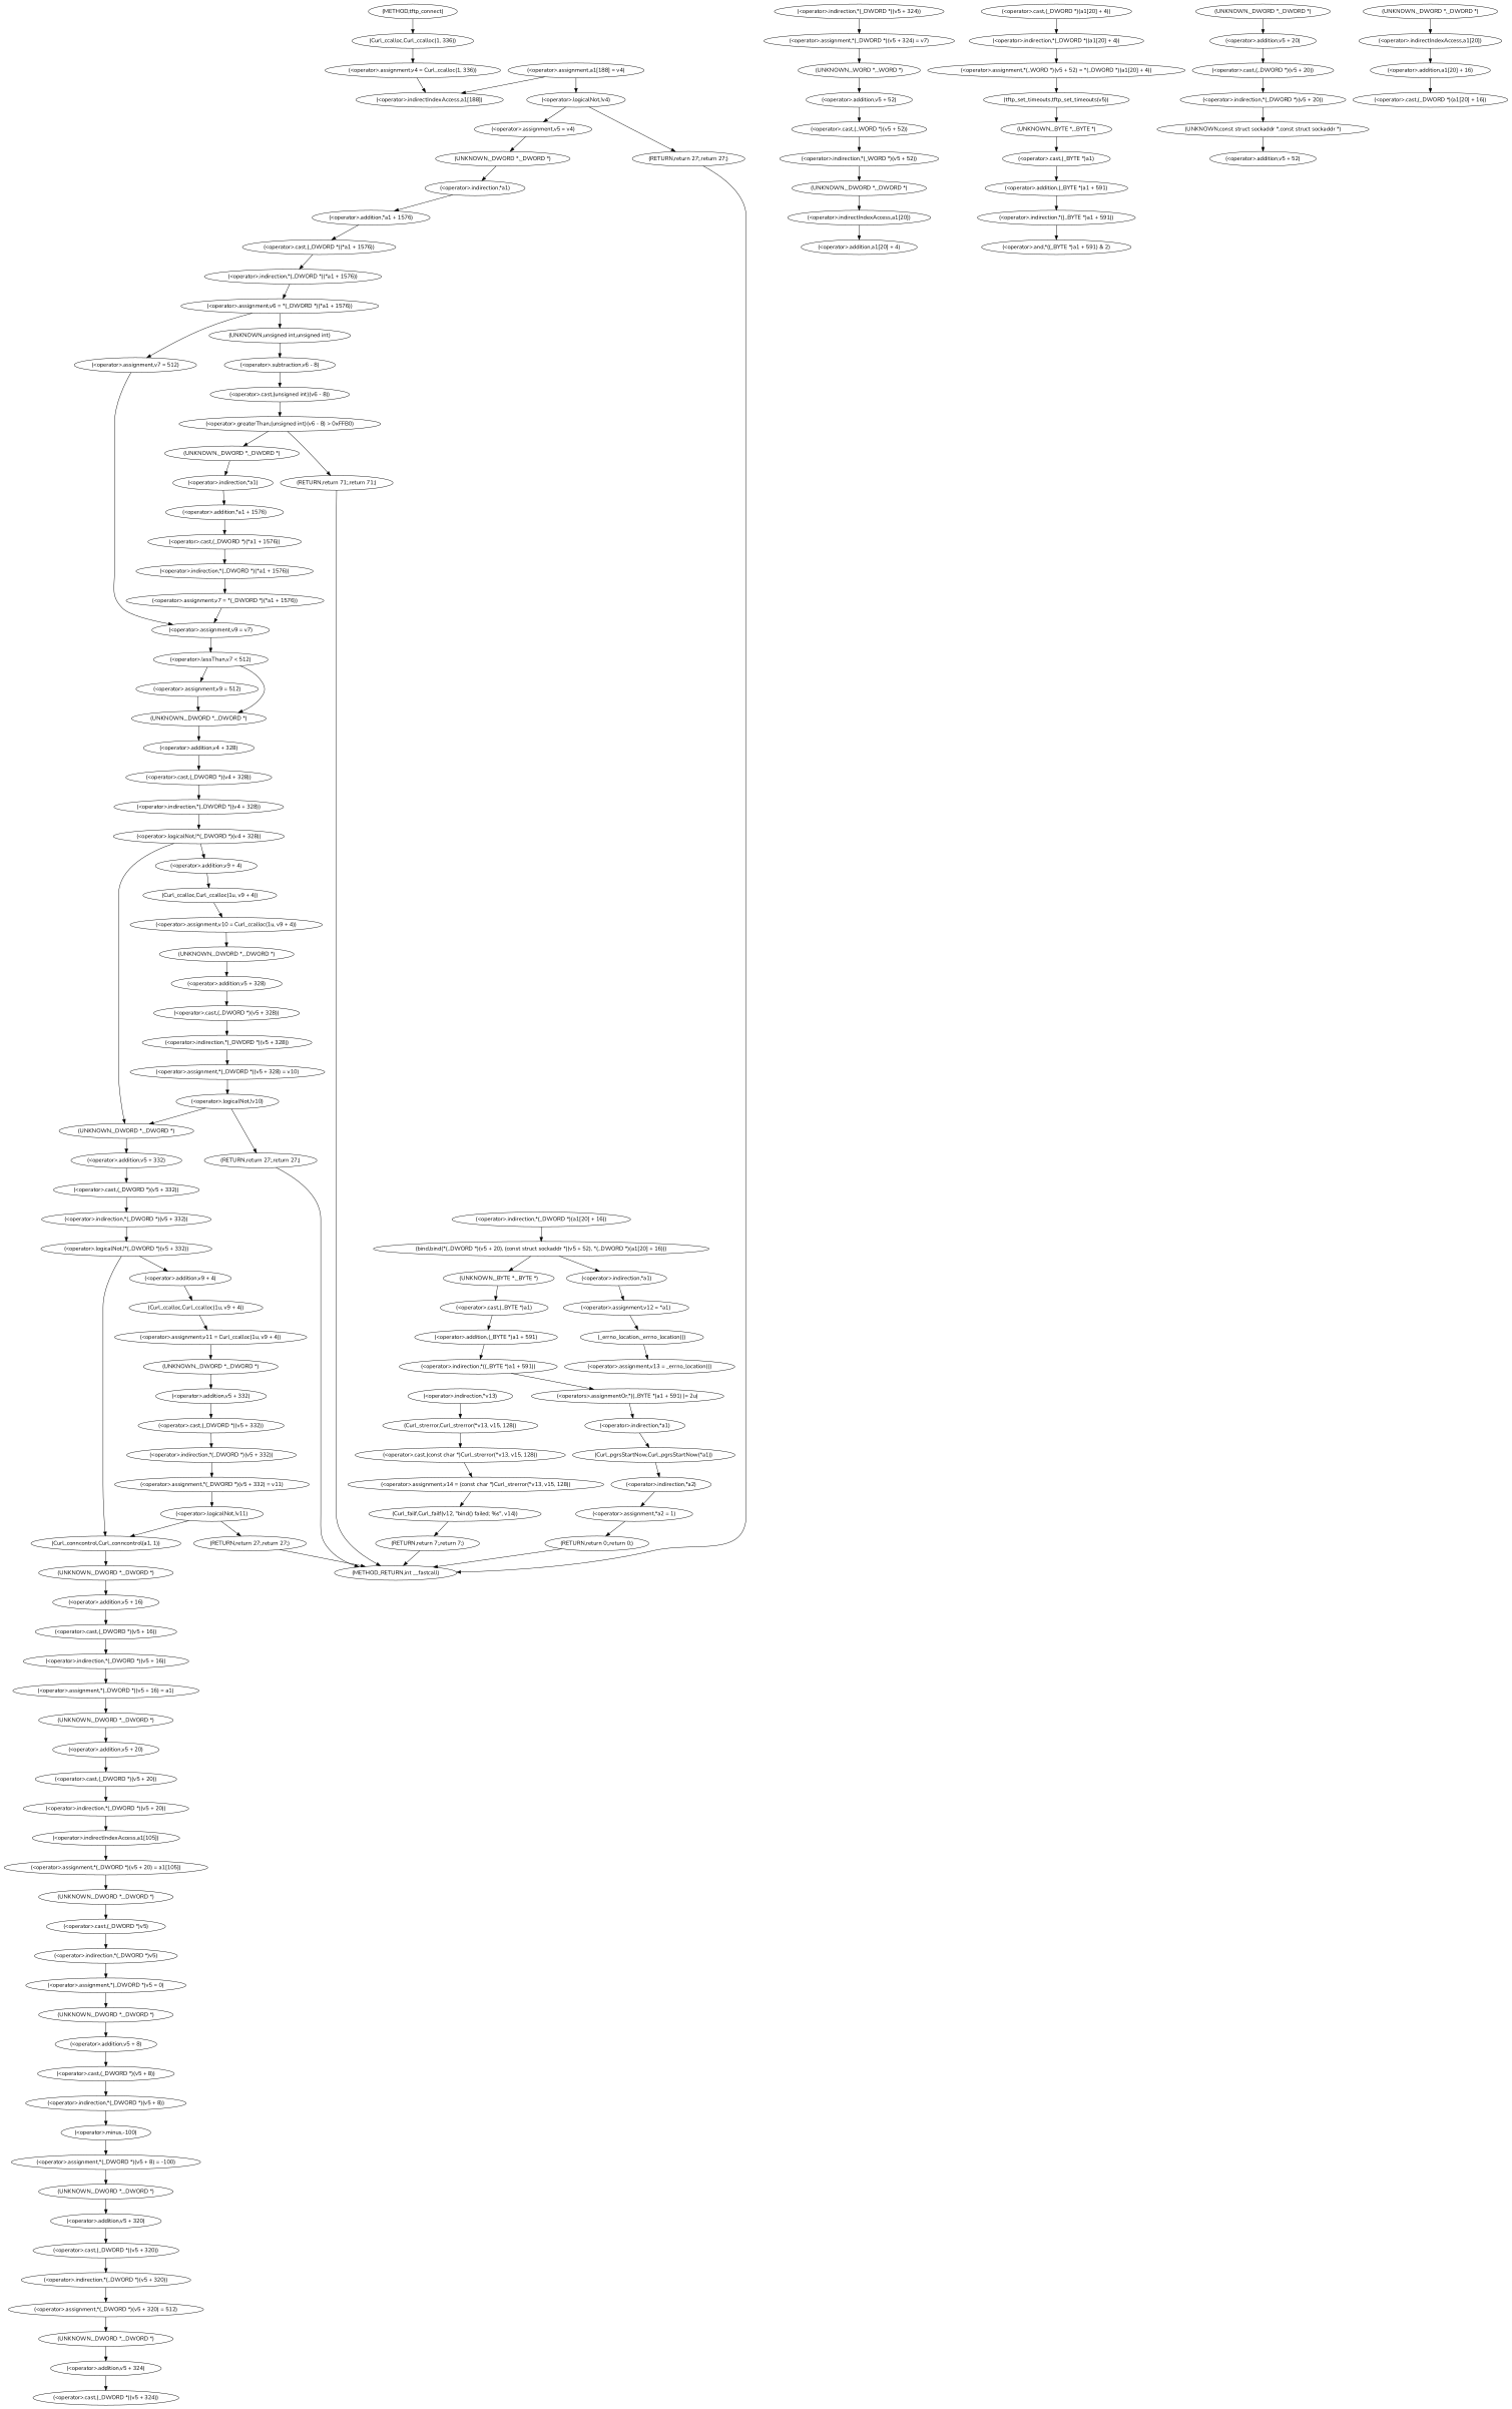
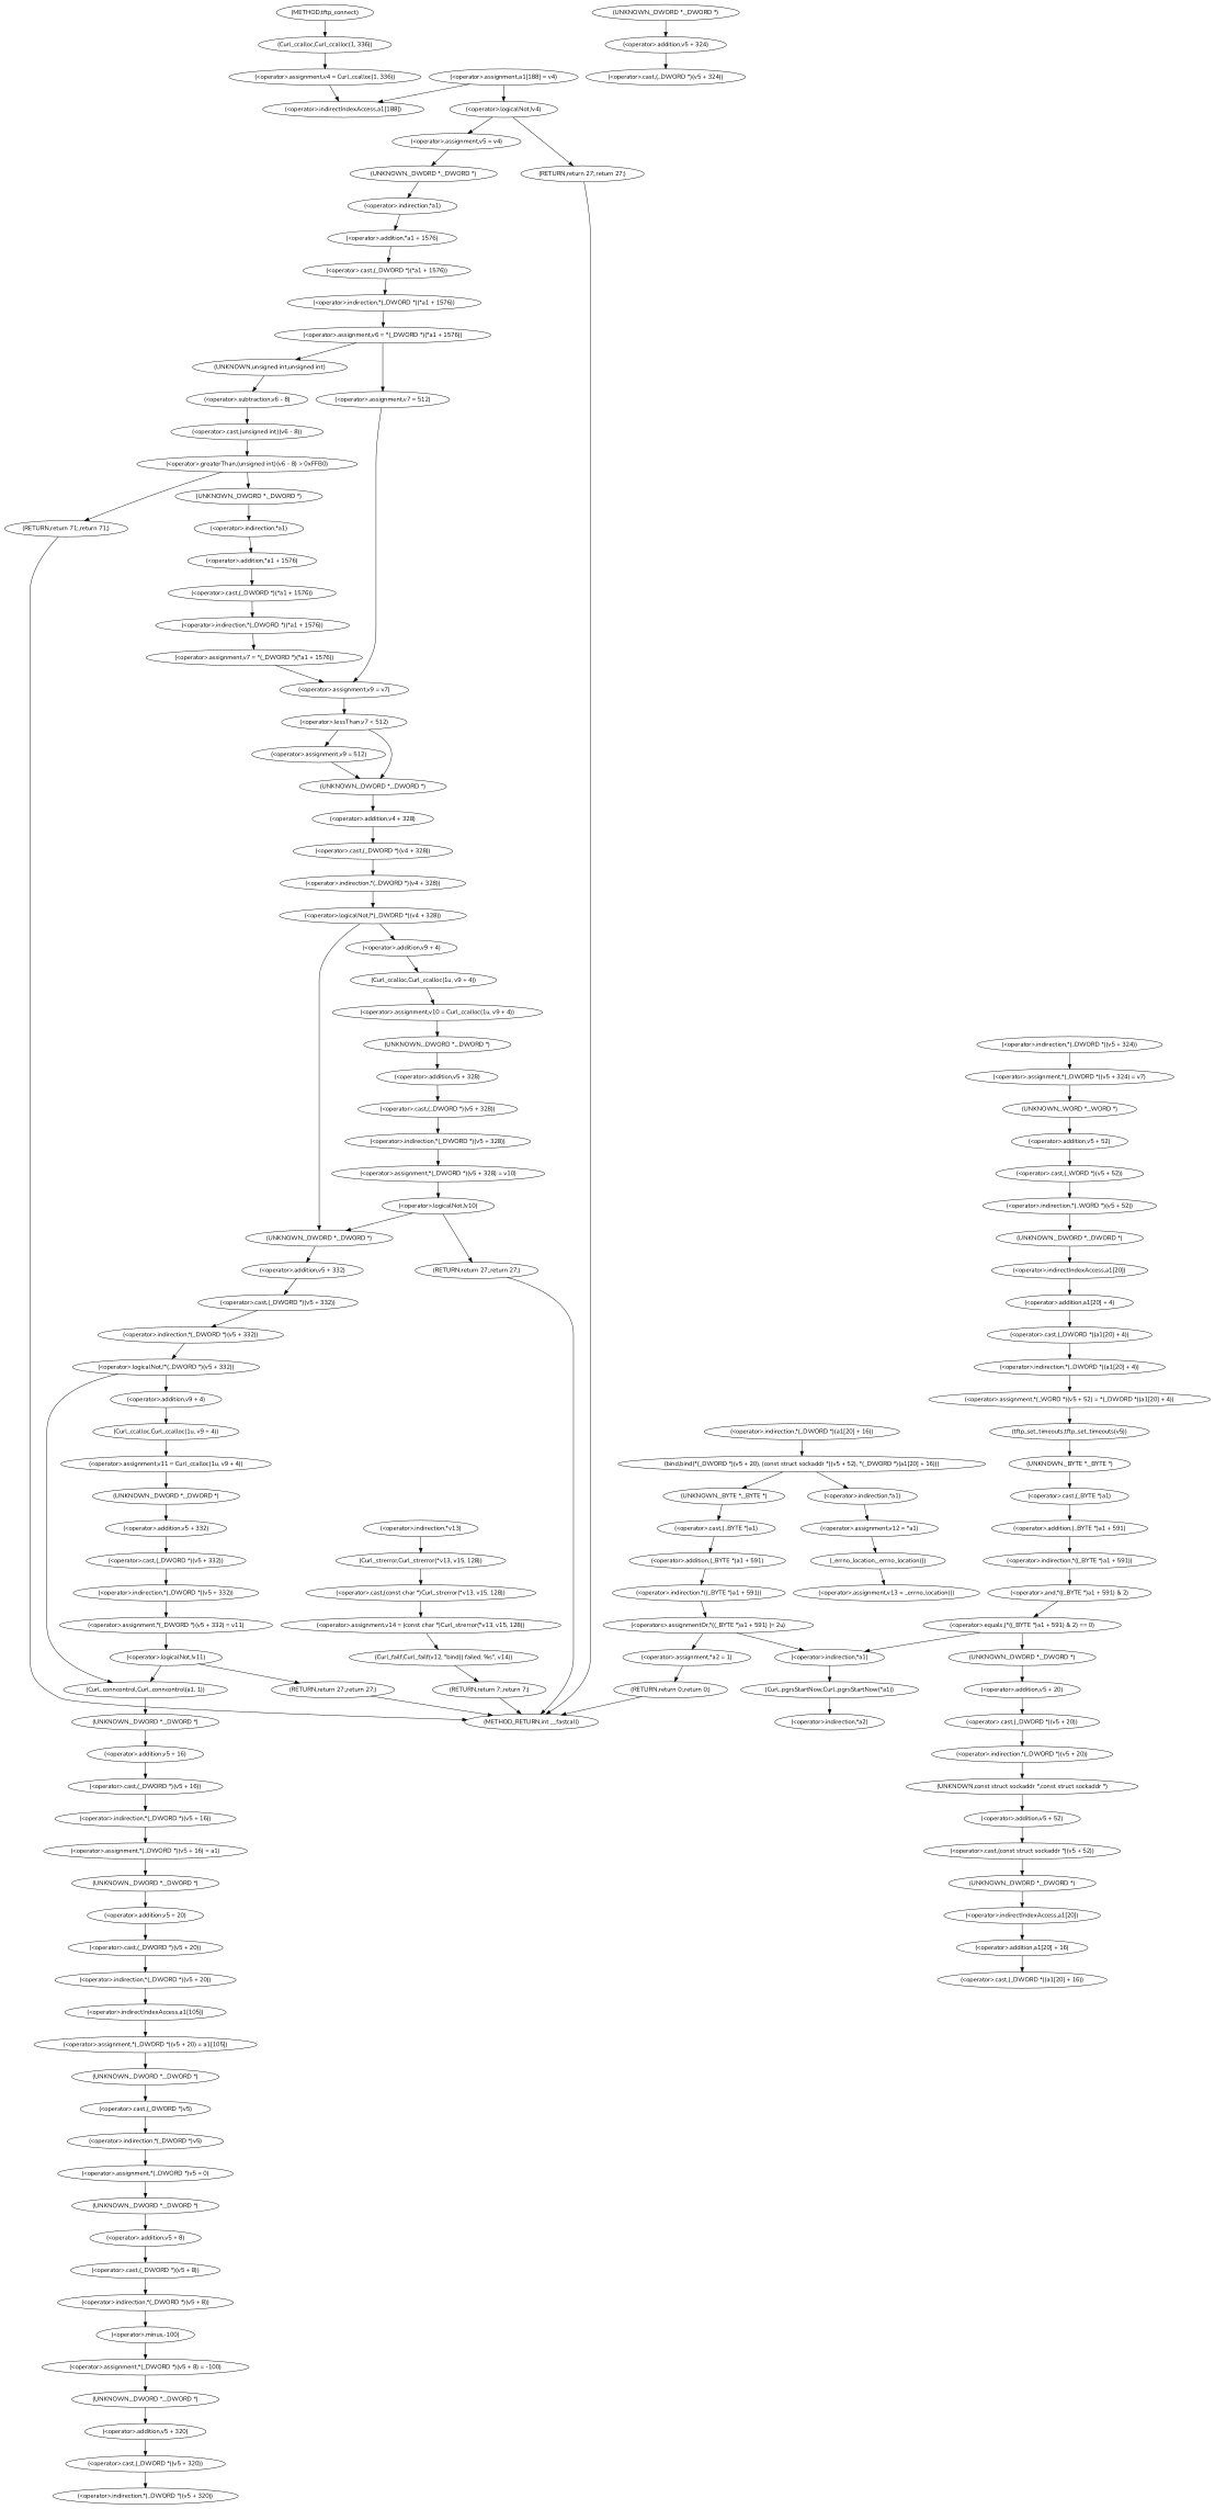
  digraph {
    fontname=Nunito
    node [fontname=Nunito]
    edge [fontname=Nunito]
    n1 [label="(<operator>.assignment,v4 = Curl_ccalloc(1, 336))"]
    n2 [label="(<operator>.indirectIndexAccess,a1[188])"]
    n3 [label="(Curl_ccalloc,Curl_ccalloc(1, 336))"]
    n4 [label="(<operator>.assignment,a1[188] = v4)"]
    n5 [label="(<operator>.logicalNot,!v4)"]
    n6 [label="(RETURN,return 27;,return 27;)"]
    n7 [label="(<operator>.assignment,v5 = v4)"]
    n8 [label="(METHOD_RETURN,int __fastcall)"]
    n9 [label="(UNKNOWN,_DWORD *,_DWORD *)"]
    n10 [label="(<operator>.indirection,*a1)"]
    n11 [label="(<operator>.assignment,v6 = *(_DWORD *)(*a1 + 1576))"]
    n12 [label="(UNKNOWN,unsigned int,unsigned int)"]
    n13 [label="(<operator>.assignment,v7 = 512)"]
    n14 [label="(<operator>.subtraction,v6 - 8)"]
    n15 [label="(<operator>.assignment,v9 = v7)"]
    n16 [label="(<operator>.indirection,*(_DWORD *)(*a1 + 1576))"]
    n17 [label="(<operator>.cast,(_DWORD *)(*a1 + 1576))"]
    n18 [label="(<operator>.addition,*a1 + 1576)"]
    n19 [label="(<operator>.greaterThan,(unsigned int)(v6 - 8) > 0xFFB0)"]
    n20 [label="(RETURN,return 71;,return 71;)"]
    n21 [label="(UNKNOWN,_DWORD *,_DWORD *)"]
    n22 [label="(<operator>.indirection,*a1)"]
    n23 [label="(<operator>.cast,(unsigned int)(v6 - 8))"]
    n24 [label="(<operator>.assignment,v7 = *(_DWORD *)(*a1 + 1576))"]
    n25 [label="(<operator>.lessThan,v7 < 512)"]
    n26 [label="(<operator>.indirection,*(_DWORD *)(*a1 + 1576))"]
    n27 [label="(<operator>.cast,(_DWORD *)(*a1 + 1576))"]
    n28 [label="(<operator>.addition,*a1 + 1576)"]
    n29 [label="(<operator>.assignment,v9 = 512)"]
    n30 [label="(UNKNOWN,_DWORD *,_DWORD *)"]
    n31 [label="(<operator>.addition,v4 + 328)"]
    n32 [label="(<operator>.logicalNot,!*(_DWORD *)(v4 + 328))"]
    n33 [label="(<operator>.addition,v9 + 4)"]
    n34 [label="(UNKNOWN,_DWORD *,_DWORD *)"]
    n35 [label="(Curl_ccalloc,Curl_ccalloc(1u, v9 + 4))"]
    n36 [label="(<operator>.addition,v5 + 332)"]
    n37 [label="(<operator>.indirection,*(_DWORD *)(v4 + 328))"]
    n38 [label="(<operator>.cast,(_DWORD *)(v4 + 328))"]
    n39 [label="(<operator>.assignment,v10 = Curl_ccalloc(1u, v9 + 4))"]
    n40 [label="(UNKNOWN,_DWORD *,_DWORD *)"]
    n41 [label="(<operator>.addition,v5 + 328)"]
    n42 [label="(<operator>.assignment,*(_DWORD *)(v5 + 328) = v10)"]
    n43 [label="(<operator>.logicalNot,!v10)"]
    n44 [label="(RETURN,return 27;,return 27;)"]
    n45 [label="(<operator>.indirection,*(_DWORD *)(v5 + 328))"]
    n46 [label="(<operator>.cast,(_DWORD *)(v5 + 328))"]
    n47 [label="(<operator>.logicalNot,!*(_DWORD *)(v5 + 332))"]
    n48 [label="(<operator>.addition,v9 + 4)"]
    n49 [label="(Curl_conncontrol,Curl_conncontrol(a1, 1))"]
    n50 [label="(Curl_ccalloc,Curl_ccalloc(1u, v9 + 4))"]
    n51 [label="(UNKNOWN,_DWORD *,_DWORD *)"]
    n52 [label="(<operator>.indirection,*(_DWORD *)(v5 + 332))"]
    n53 [label="(<operator>.cast,(_DWORD *)(v5 + 332))"]
    n54 [label="(<operator>.assignment,v11 = Curl_ccalloc(1u, v9 + 4))"]
    n55 [label="(UNKNOWN,_DWORD *,_DWORD *)"]
    n56 [label="(<operator>.addition,v5 + 332)"]
    n57 [label="(<operator>.assignment,*(_DWORD *)(v5 + 332) = v11)"]
    n58 [label="(<operator>.logicalNot,!v11)"]
    n59 [label="(RETURN,return 27;,return 27;)"]
    n60 [label="(<operator>.indirection,*(_DWORD *)(v5 + 332))"]
    n61 [label="(<operator>.cast,(_DWORD *)(v5 + 332))"]
    n62 [label="(<operator>.addition,v5 + 16)"]
    n63 [label="(<operator>.assignment,*(_DWORD *)(v5 + 16) = a1)"]
    n64 [label="(UNKNOWN,_DWORD *,_DWORD *)"]
    n65 [label="(<operator>.addition,v5 + 20)"]
    n66 [label="(<operator>.indirection,*(_DWORD *)(v5 + 16))"]
    n67 [label="(<operator>.cast,(_DWORD *)(v5 + 16))"]
    n68 [label="(<operator>.assignment,*(_DWORD *)(v5 + 20) = a1[105])"]
    n69 [label="(UNKNOWN,_DWORD *,_DWORD *)"]
    n70 [label="(<operator>.cast,(_DWORD *)v5)"]
    n71 [label="(<operator>.indirection,*(_DWORD *)(v5 + 20))"]
    n72 [label="(<operator>.indirectIndexAccess,a1[105])"]
    n73 [label="(<operator>.cast,(_DWORD *)(v5 + 20))"]
    n74 [label="(<operator>.assignment,*(_DWORD *)v5 = 0)"]
    n75 [label="(UNKNOWN,_DWORD *,_DWORD *)"]
    n76 [label="(<operator>.addition,v5 + 8)"]
    n77 [label="(<operator>.indirection,*(_DWORD *)v5)"]
    n78 [label="(<operator>.assignment,*(_DWORD *)(v5 + 8) = -100)"]
    n79 [label="(UNKNOWN,_DWORD *,_DWORD *)"]
    n80 [label="(<operator>.addition,v5 + 320)"]
    n81 [label="(<operator>.indirection,*(_DWORD *)(v5 + 8))"]
    n82 [label="(<operator>.minus,-100)"]
    n83 [label="(<operator>.cast,(_DWORD *)(v5 + 8))"]
-   n84 [label="(<operator>.assignment,*(_DWORD *)(v5 + 320) = 512)"]
    n85 [label="(UNKNOWN,_DWORD *,_DWORD *)"]
    n86 [label="(<operator>.addition,v5 + 324)"]
    n87 [label="(<operator>.indirection,*(_DWORD *)(v5 + 320))"]
    n88 [label="(<operator>.cast,(_DWORD *)(v5 + 320))"]
    n89 [label="(<operator>.assignment,*(_DWORD *)(v5 + 324) = v7)"]
    n90 [label="(UNKNOWN,_WORD *,_WORD *)"]
    n91 [label="(<operator>.addition,v5 + 52)"]
    n92 [label="(<operator>.indirection,*(_DWORD *)(v5 + 324))"]
    n93 [label="(<operator>.cast,(_DWORD *)(v5 + 324))"]
    n94 [label="(<operator>.assignment,*(_WORD *)(v5 + 52) = *(_DWORD *)(a1[20] + 4))"]
    n95 [label="(tftp_set_timeouts,tftp_set_timeouts(v5))"]
    n96 [label="(UNKNOWN,_BYTE *,_BYTE *)"]
    n97 [label="(<operator>.indirection,*(_WORD *)(v5 + 52))"]
    n98 [label="(UNKNOWN,_DWORD *,_DWORD *)"]
    n99 [label="(<operator>.indirectIndexAccess,a1[20])"]
    n100 [label="(<operator>.cast,(_WORD *)(v5 + 52))"]
    n101 [label="(<operator>.indirection,*(_DWORD *)(a1[20] + 4))"]
    n102 [label="(<operator>.cast,(_DWORD *)(a1[20] + 4))"]
    n103 [label="(<operator>.addition,a1[20] + 4)"]
    n104 [label="(<operator>.cast,(_BYTE *)a1)"]
+   n105 [label="(<operator>.equals,(*((_BYTE *)a1 + 591) & 2) == 0)"]
    n106 [label="(UNKNOWN,_DWORD *,_DWORD *)"]
    n107 [label="(<operator>.indirection,*a1)"]
    n108 [label="(<operator>.addition,v5 + 20)"]
    n109 [label="(Curl_pgrsStartNow,Curl_pgrsStartNow(*a1))"]
    n110 [label="(<operator>.and,*((_BYTE *)a1 + 591) & 2)"]
    n111 [label="(<operator>.indirection,*((_BYTE *)a1 + 591))"]
    n112 [label="(<operator>.addition,(_BYTE *)a1 + 591)"]
    n113 [label="(bind,bind(*(_DWORD *)(v5 + 20), (const struct sockaddr *)(v5 + 52), *(_DWORD *)(a1[20] + 16)))"]
    n114 [label="(<operator>.indirection,*a1)"]
    n115 [label="(UNKNOWN,_BYTE *,_BYTE *)"]
    n116 [label="(<operator>.assignment,v12 = *a1)"]
    n117 [label="(<operator>.cast,(_BYTE *)a1)"]
    n118 [label="(<operator>.indirection,*(_DWORD *)(v5 + 20))"]
    n119 [label="(UNKNOWN,const struct sockaddr *,const struct sockaddr *)"]
    n120 [label="(<operator>.addition,v5 + 52)"]
    n121 [label="(<operator>.cast,(_DWORD *)(v5 + 20))"]
+   n122 [label="(<operator>.cast,(const struct sockaddr *)(v5 + 52))"]
    n123 [label="(UNKNOWN,_DWORD *,_DWORD *)"]
    n124 [label="(<operator>.indirectIndexAccess,a1[20])"]
    n125 [label="(<operator>.indirection,*(_DWORD *)(a1[20] + 16))"]
    n126 [label="(<operator>.cast,(_DWORD *)(a1[20] + 16))"]
    n127 [label="(<operator>.addition,a1[20] + 16)"]
    n128 [label="(_errno_location,_errno_location())"]
    n129 [label="(<operator>.assignment,v13 = _errno_location())"]
    n130 [label="(<operator>.assignment,v14 = (const char *)Curl_strerror(*v13, v15, 128))"]
    n131 [label="(Curl_failf,Curl_failf(v12, \"bind() failed; %s\", v14))"]
    n132 [label="(RETURN,return 7;,return 7;)"]
    n133 [label="(<operator>.cast,(const char *)Curl_strerror(*v13, v15, 128))"]
    n134 [label="(<operator>.indirection,*v13)"]
    n135 [label="(Curl_strerror,Curl_strerror(*v13, v15, 128))"]
    n136 [label="(<operators>.assignmentOr,*((_BYTE *)a1 + 591) |= 2u)"]
    n137 [label="(<operator>.indirection,*((_BYTE *)a1 + 591))"]
    n138 [label="(<operator>.addition,(_BYTE *)a1 + 591)"]
    n139 [label="(<operator>.indirection,*a2)"]
    n140 [label="(<operator>.assignment,*a2 = 1)"]
    n141 [label="(RETURN,return 0;,return 0;)"]
    n142 [label="(METHOD,tftp_connect)"]
    n1 -> n2
    n3 -> n1
    n4 -> n2
    n4 -> n5
    n5 -> n6
    n5 -> n7
    n6 -> n8
    n7 -> n9
    n9 -> n10
    n10 -> n18
    n11 -> n12
    n11 -> n13
    n12 -> n14
    n13 -> n15
    n14 -> n23
    n15 -> n25
    n16 -> n11
    n17 -> n16
    n18 -> n17
    n19 -> n20
    n19 -> n21
    n20 -> n8
    n21 -> n22
    n22 -> n28
    n23 -> n19
    n24 -> n15
    n25 -> n29
    n25 -> n30
    n26 -> n24
    n27 -> n26
    n28 -> n27
    n29 -> n30
    n30 -> n31
    n31 -> n38
    n32 -> n33
    n32 -> n34
    n33 -> n35
    n34 -> n36
    n35 -> n39
    n36 -> n53
    n37 -> n32
    n38 -> n37
    n39 -> n40
    n40 -> n41
    n41 -> n46
    n42 -> n43
    n43 -> n34
    n43 -> n44
    n44 -> n8
    n45 -> n42
    n46 -> n45
    n47 -> n48
    n47 -> n49
    n48 -> n50
    n49 -> n51
    n50 -> n54
    n51 -> n62
    n52 -> n47
    n53 -> n52
    n54 -> n55
    n55 -> n56
    n56 -> n61
    n57 -> n58
    n58 -> n49
    n58 -> n59
    n59 -> n8
    n60 -> n57
    n61 -> n60
    n62 -> n67
    n63 -> n64
    n64 -> n65
    n65 -> n73
    n66 -> n63
    n67 -> n66
    n68 -> n69
    n69 -> n70
    n70 -> n77
    n71 -> n72
    n72 -> n68
    n73 -> n71
    n74 -> n75
    n75 -> n76
    n76 -> n83
    n77 -> n74
    n78 -> n79
    n79 -> n80
    n80 -> n88
    n81 -> n82
    n82 -> n78
    n83 -> n81
-   n84 -> n85
    n85 -> n86
    n86 -> n93
-   n87 -> n84
    n88 -> n87
    n89 -> n90
    n90 -> n91
    n91 -> n100
    n92 -> n89
    n94 -> n95
    n95 -> n96
    n96 -> n104
    n97 -> n98
    n98 -> n99
    n99 -> n103
    n100 -> n97
    n101 -> n94
    n102 -> n101
+   n103 -> n102
    n104 -> n112
+   n105 -> n106
+   n105 -> n107
    n106 -> n108
    n107 -> n109
    n108 -> n121
    n109 -> n139
+   n110 -> n105
    n111 -> n110
    n112 -> n111
    n113 -> n114
    n113 -> n115
    n114 -> n116
    n115 -> n117
    n116 -> n128
    n117 -> n138
    n118 -> n119
    n119 -> n120
+   n120 -> n122
    n121 -> n118
+   n122 -> n123
    n123 -> n124
    n124 -> n127
    n125 -> n113
    n127 -> n126
    n128 -> n129
    n130 -> n131
    n131 -> n132
    n132 -> n8
    n133 -> n130
    n134 -> n135
    n135 -> n133
    n136 -> n107
    n137 -> n136
    n138 -> n137
-   n139 -> n140
+   n136 -> n140
    n140 -> n141
    n141 -> n8
    n142 -> n3
  }
